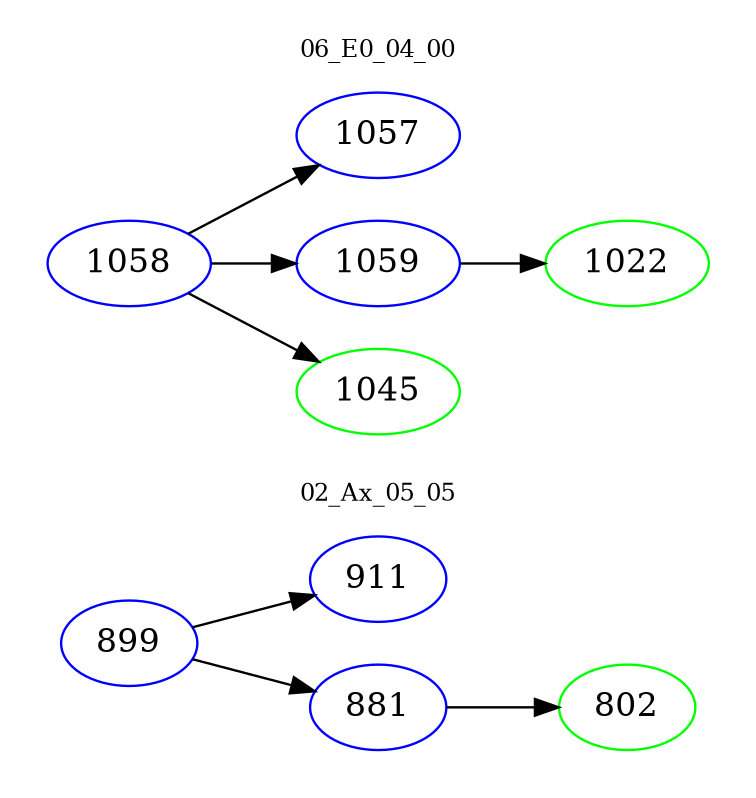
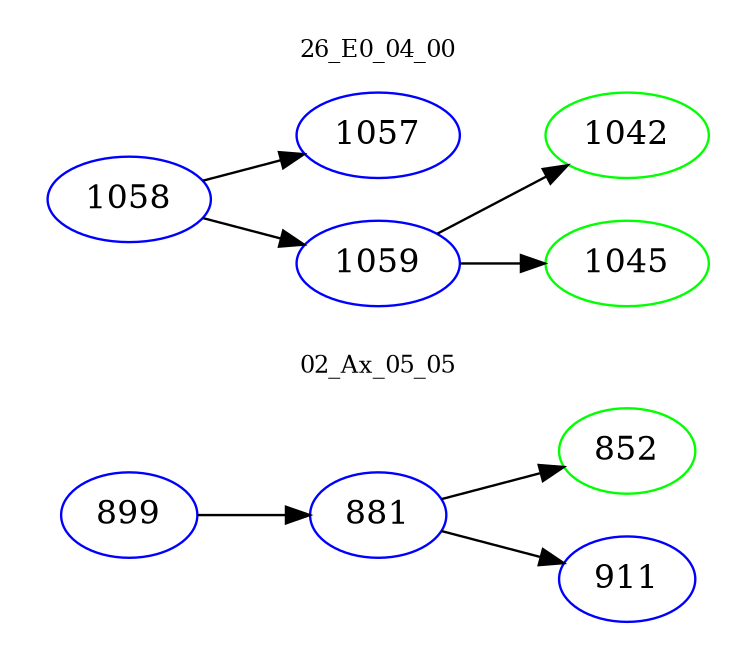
  digraph {
    rankdir=LR
    node [color=blue]
    edge [color=black]
    n1 [label=899]
    n2 [label=881]
    n3 [label=911]
-   n4 [color=green label=802]
+   n4 [color=green label=852]
    n5 [label=1058]
    n6 [color=green label=1045]
    n7 [label=1059]
    n8 [label=1057]
-   n9 [color=green label=1022]
+   n9 [color=green label=1042]
    subgraph cluster_1 {
      color=white
      fontsize=10
      label="02_Ax_05_05"
      n1
      n2
      n3
      n4
    }
    subgraph cluster_2 {
      color=white
      fontsize=10
-     label="06_E0_04_00"
+     label="26_E0_04_00"
      n5
      n6
      n7
      n8
      n9
    }
    n1 -> n2
-   n1 -> n3
+   n2 -> n3
    n2 -> n4
-   n5 -> n6
+   n7 -> n6
    n5 -> n7
    n5 -> n8
    n7 -> n9
  }
